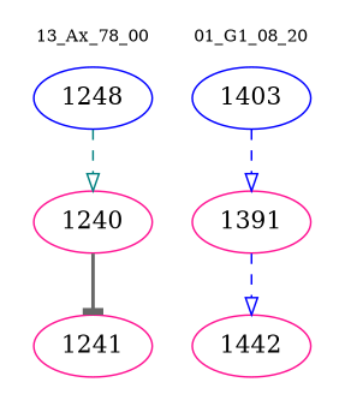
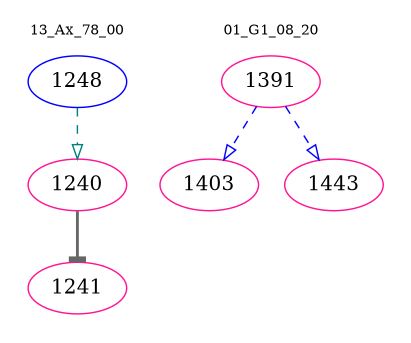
  digraph {
    node [color=deeppink]
    edge [arrowhead=onormal color=blue style=dashed]
    n1 [color=blue label=1248]
    n2 [label=1240]
    n3 [label=1241]
-   n4 [color=blue label=1403]
+   n4 [label=1403]
    n5 [label=1391]
-   n6 [label=1442]
+   n6 [label=1443]
    subgraph cluster_1 {
      color=white
      fontsize=10
      label="13_Ax_78_00"
      n1
      n2
      n3
    }
    subgraph cluster_2 {
      color=white
      fontsize=10
      label="01_G1_08_20"
      n4
      n5
      n6
    }
    n1 -> n2 [color=teal]
    n2 -> n3 [arrowhead=tee color=gray40 style=bold]
-   n4 -> n5
+   n5 -> n4
    n5 -> n6
  }
